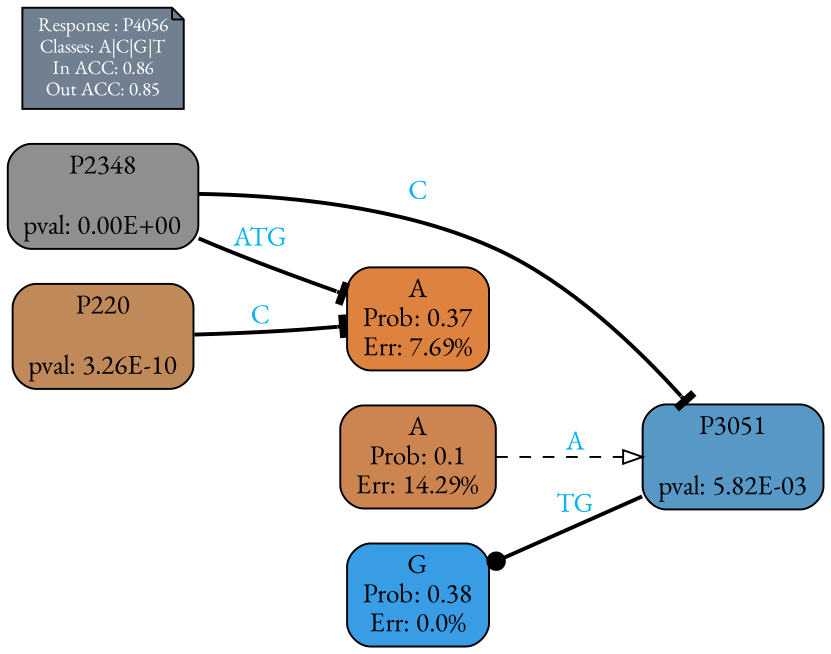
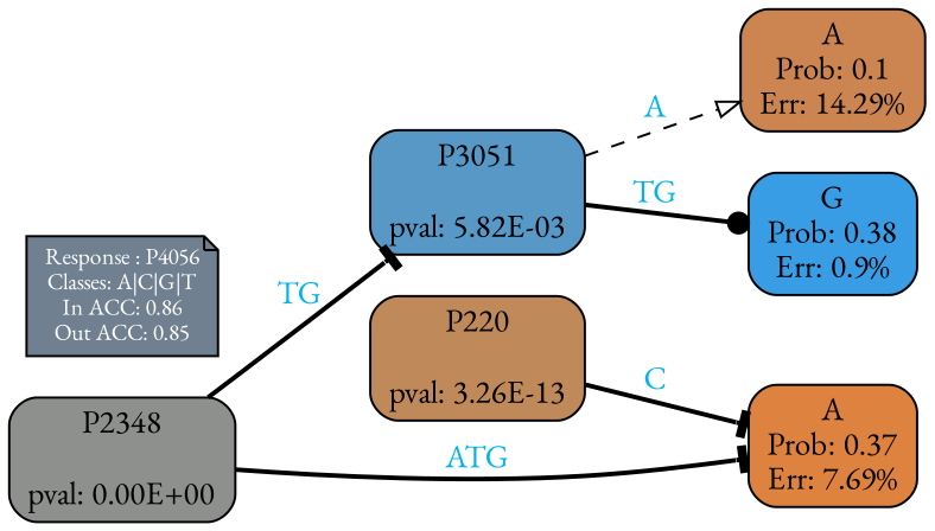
  digraph {
    fontname="EB Garamond"
    rankdir=LR
    ranksep=equally
    splines=polylines
    node [color=black fontname="EB Garamond" shape=box style="filled, rounded"]
    edge [arrowhead=tee fontcolor=deepskyblue2 fontname="EB Garamond" style=bold]
    n1 [fillcolor="#de823f" label="A\nProb: 0.37\nErr: 7.69%"]
    n2 [fillcolor="#cc8551" label="A\nProb: 0.1\nErr: 14.29%"]
-   n3 [fillcolor="#399de5" label="G\nProb: 0.38\nErr: 0.0%"]
+   n3 [fillcolor="#399de5" label="G\nProb: 0.38\nErr: 0.9%"]
    n4 [align=left fillcolor=slategray fontcolor=white fontsize=10 label="Response : P4056\nClasses: A|C|G|T\nIn ACC: 0.86\nOut ACC: 0.85\n" shape=note style=filled]
    n5 [fillcolor="#8d908d" label="P2348\n\npval: 0.00E+00"]
    n6 [fillcolor="#5798c6" label="P3051\n\npval: 5.82E-03"]
-   n7 [fillcolor="#c08959" label="P220\n\npval: 3.26E-10"]
+   n7 [fillcolor="#c08959" label="P220\n\npval: 3.26E-13"]
    subgraph sub_1 {
      rank=same
      n1
      n2
      n3
    }
    subgraph sub_2 {
      rank=same
      n4
      n5
    }
    n5 -> n1 [label=ATG]
-   n5 -> n6 [label=C]
-   n2 -> n6 [arrowhead=onormal label=A style=dashed]
+   n5 -> n6 [label=TG]
+   n6 -> n2 [arrowhead=onormal label=A style=dashed]
    n6 -> n3 [arrowhead=dot label=TG]
    n7 -> n1 [label=C]
  }
